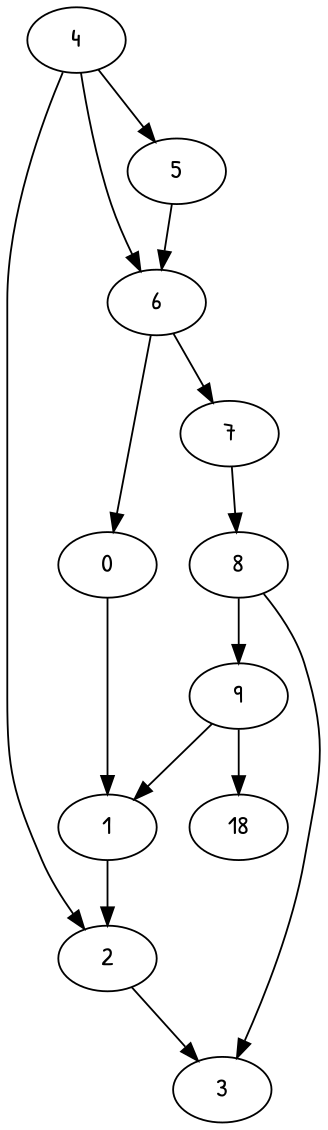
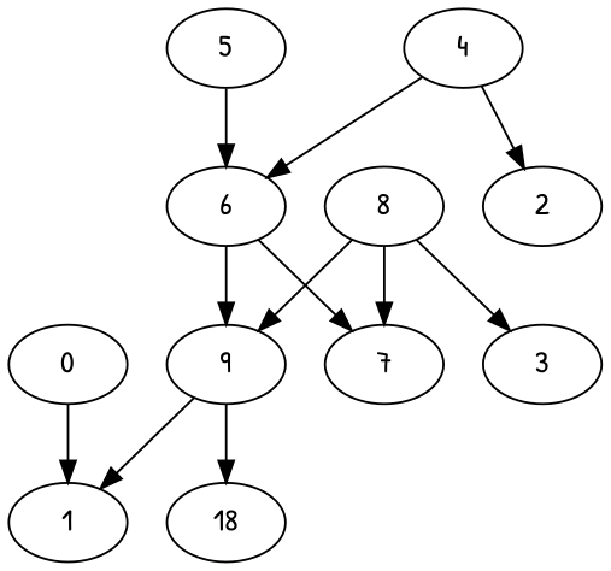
  digraph {
    fontname="Patrick Hand"
    node [fontname="Patrick Hand"]
    edge [fontname="Patrick Hand"]
    0
    1
    2
    3
    9
    n6 [label=18]
    4
    5
    6
    8
    7
    0 -> 1
-   1 -> 2
-   2 -> 3
    9 -> 1
    9 -> n6
    4 -> 2
-   4 -> 5
    4 -> 6
    5 -> 6
-   6 -> 0
+   6 -> 9
    6 -> 7
    8 -> 3
    8 -> 9
-   7 -> 8
+   8 -> 7
  }
